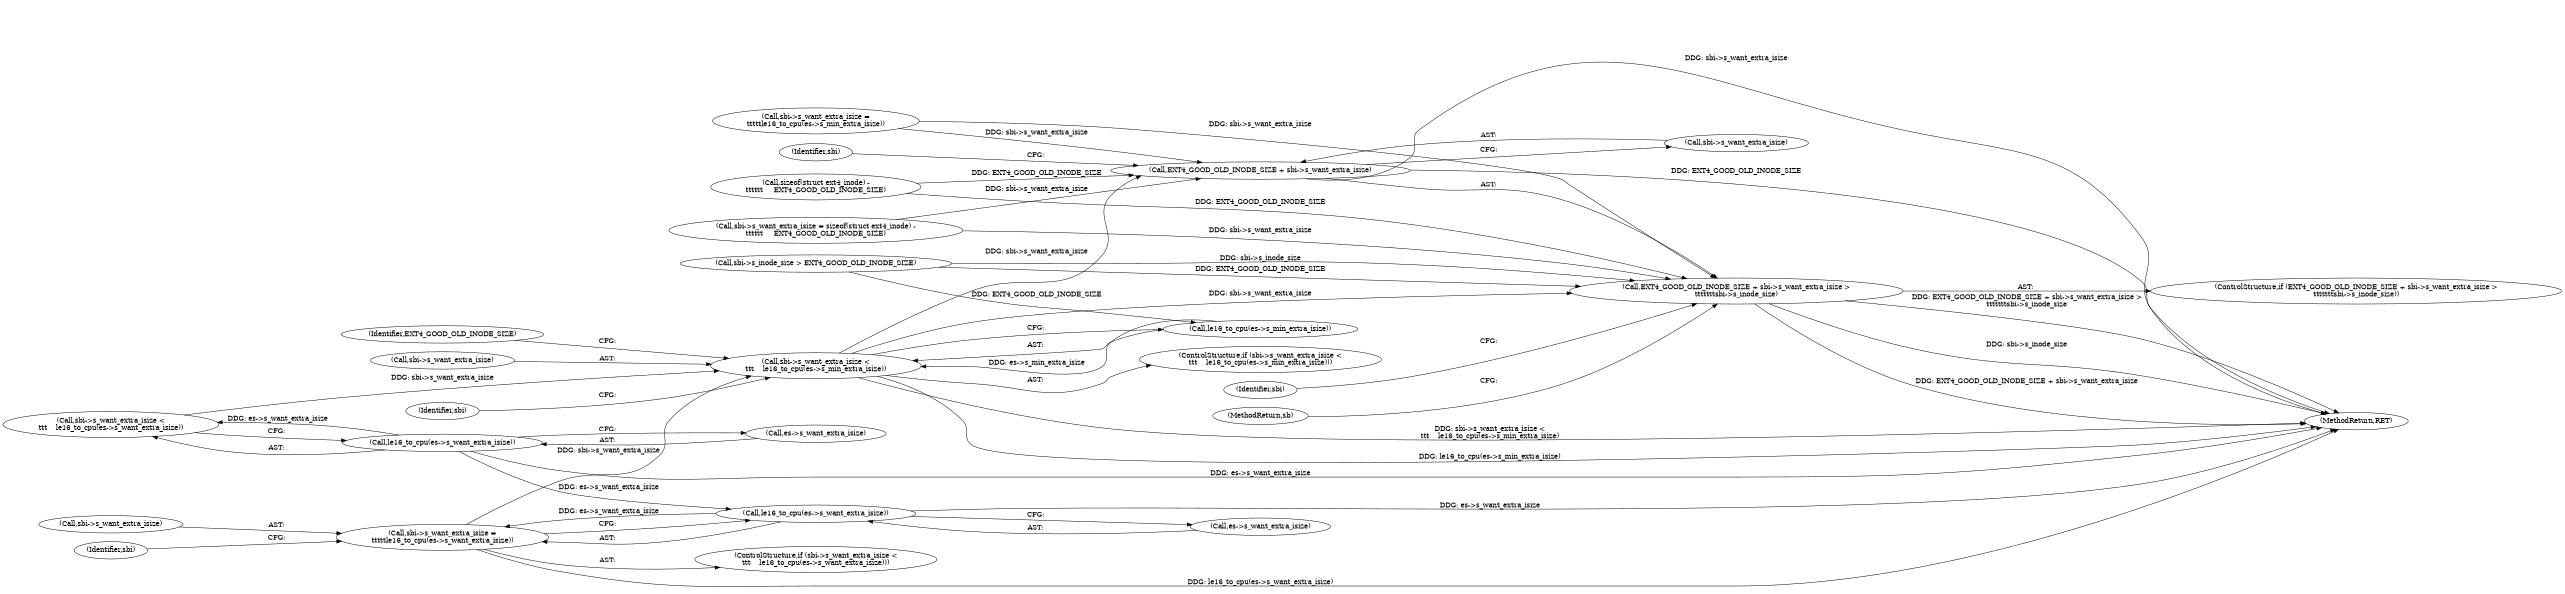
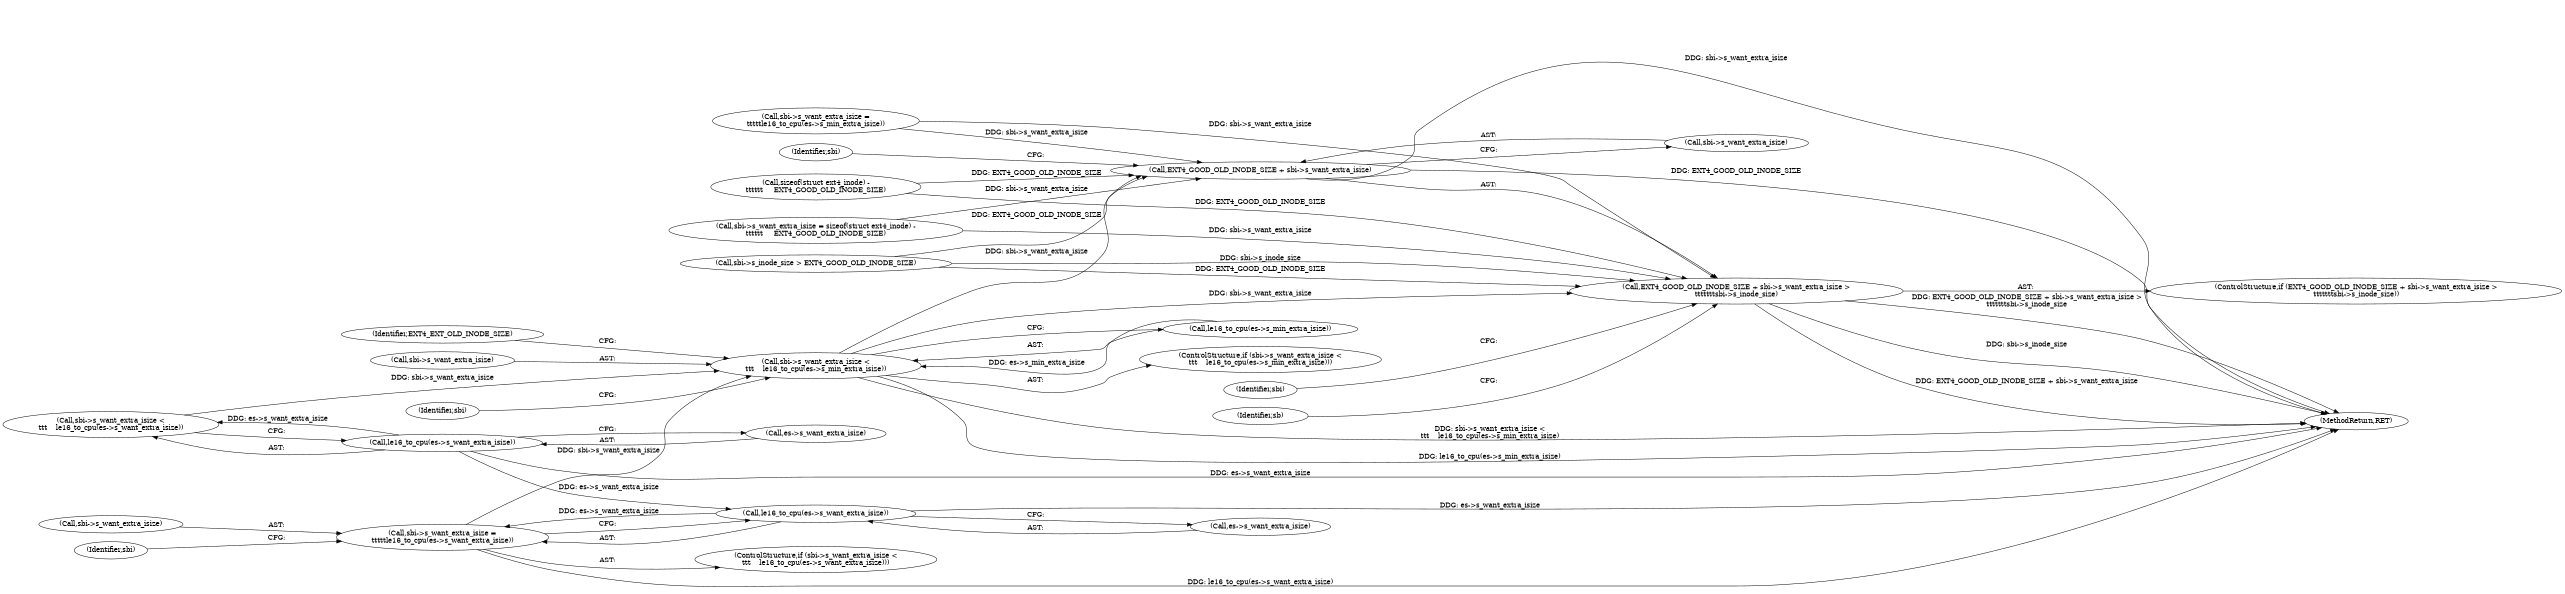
  digraph {
    rankdir=LR
    n1 [label="(Call,sbi->s_want_extra_isize =\n\t\t\t\t\tle16_to_cpu(es->s_want_extra_isize))"]
    n2 [label="(Call,le16_to_cpu(es->s_want_extra_isize))"]
    n3 [label="(Call,sbi->s_want_extra_isize <\n\t\t\t    le16_to_cpu(es->s_min_extra_isize))"]
    n4 [label="(ControlStructure,if (sbi->s_want_extra_isize <\n\t\t\t    le16_to_cpu(es->s_want_extra_isize)))"]
    n5 [label="(MethodReturn,RET)"]
    n6 [label="(Call,es->s_want_extra_isize)"]
    n7 [label="(Call,EXT4_GOOD_OLD_INODE_SIZE + sbi->s_want_extra_isize >\n\t\t\t\t\t\t\tsbi->s_inode_size)"]
    n8 [label="(Call,EXT4_GOOD_OLD_INODE_SIZE + sbi->s_want_extra_isize)"]
    n9 [label="(ControlStructure,if (sbi->s_want_extra_isize <\n\t\t\t    le16_to_cpu(es->s_min_extra_isize)))"]
    n10 [label="(Call,le16_to_cpu(es->s_min_extra_isize))"]
    n11 [label="(Call,le16_to_cpu(es->s_want_extra_isize))"]
    n12 [label="(Call,es->s_want_extra_isize)"]
    n13 [label="(Call,sbi->s_want_extra_isize <\n\t\t\t    le16_to_cpu(es->s_want_extra_isize))"]
    n14 [label="(ControlStructure,if (EXT4_GOOD_OLD_INODE_SIZE + sbi->s_want_extra_isize >\n\t\t\t\t\t\t\tsbi->s_inode_size))"]
    n15 [label="(Call,sbi->s_want_extra_isize)"]
    n16 [label="(Call,sbi->s_want_extra_isize)"]
    n17 [label="(Call,sbi->s_want_extra_isize)"]
    n18 [label="(Identifier,sbi)"]
    n19 [label="(Identifier,sbi)"]
    n20 [label="(Call,sizeof(struct ext4_inode) -\n\t\t\t\t\t\t     EXT4_GOOD_OLD_INODE_SIZE)"]
    n21 [label="(Identifier,sbi)"]
    n22 [label="(Call,sbi->s_inode_size > EXT4_GOOD_OLD_INODE_SIZE)"]
    n23 [label="(Identifier,sbi)"]
-   n24 [label="(Identifier,EXT4_GOOD_OLD_INODE_SIZE)"]
+   n24 [label="(Identifier,EXT4_EXT_OLD_INODE_SIZE)"]
    n25 [label="(Call,sbi->s_want_extra_isize =\n\t\t\t\t\tle16_to_cpu(es->s_min_extra_isize))"]
-   n26 [label="(MethodReturn,sb)"]
+   n26 [label="(Identifier,sb)"]
    n27 [label="(Call,sbi->s_want_extra_isize = sizeof(struct ext4_inode) -\n\t\t\t\t\t\t     EXT4_GOOD_OLD_INODE_SIZE)"]
    n1 -> n2 [label="CFG: "]
    n1 -> n3 [label="DDG: sbi->s_want_extra_isize"]
    n1 -> n4 [label="AST: "]
    n1 -> n5 [label="DDG: le16_to_cpu(es->s_want_extra_isize)"]
    n2 -> n1 [label="AST: "]
    n2 -> n1 [label="DDG: es->s_want_extra_isize"]
    n2 -> n5 [label="DDG: es->s_want_extra_isize"]
    n2 -> n6 [label="CFG: "]
    n3 -> n5 [label="DDG: le16_to_cpu(es->s_min_extra_isize)"]
    n3 -> n5 [label="DDG: sbi->s_want_extra_isize <\n\t\t\t    le16_to_cpu(es->s_min_extra_isize)"]
    n3 -> n7 [label="DDG: sbi->s_want_extra_isize"]
    n3 -> n8 [label="DDG: sbi->s_want_extra_isize"]
    n3 -> n9 [label="AST: "]
    n3 -> n10 [label="CFG: "]
    n6 -> n2 [label="AST: "]
    n7 -> n5 [label="DDG: EXT4_GOOD_OLD_INODE_SIZE + sbi->s_want_extra_isize >\n\t\t\t\t\t\t\tsbi->s_inode_size"]
    n7 -> n5 [label="DDG: sbi->s_inode_size"]
    n7 -> n5 [label="DDG: EXT4_GOOD_OLD_INODE_SIZE + sbi->s_want_extra_isize"]
    n7 -> n14 [label="AST: "]
    n8 -> n5 [label="DDG: EXT4_GOOD_OLD_INODE_SIZE"]
    n8 -> n5 [label="DDG: sbi->s_want_extra_isize"]
    n8 -> n7 [label="AST: "]
    n8 -> n15 [label="CFG: "]
    n10 -> n3 [label="AST: "]
    n10 -> n3 [label="DDG: es->s_min_extra_isize"]
    n11 -> n2 [label="DDG: es->s_want_extra_isize"]
    n11 -> n5 [label="DDG: es->s_want_extra_isize"]
    n11 -> n12 [label="CFG: "]
    n11 -> n13 [label="AST: "]
    n11 -> n13 [label="DDG: es->s_want_extra_isize"]
    n12 -> n11 [label="AST: "]
    n13 -> n3 [label="DDG: sbi->s_want_extra_isize"]
    n13 -> n11 [label="CFG: "]
    n15 -> n8 [label="AST: "]
    n16 -> n3 [label="AST: "]
    n17 -> n1 [label="AST: "]
    n18 -> n3 [label="CFG: "]
    n19 -> n1 [label="CFG: "]
    n20 -> n7 [label="DDG: EXT4_GOOD_OLD_INODE_SIZE"]
    n20 -> n8 [label="DDG: EXT4_GOOD_OLD_INODE_SIZE"]
    n21 -> n8 [label="CFG: "]
    n22 -> n7 [label="DDG: EXT4_GOOD_OLD_INODE_SIZE"]
    n22 -> n7 [label="DDG: sbi->s_inode_size"]
-   n22 -> n10 [label="DDG: EXT4_GOOD_OLD_INODE_SIZE"]
+   n22 -> n8 [label="DDG: EXT4_GOOD_OLD_INODE_SIZE"]
    n23 -> n7 [label="CFG: "]
    n24 -> n3 [label="CFG: "]
    n25 -> n7 [label="DDG: sbi->s_want_extra_isize"]
    n25 -> n8 [label="DDG: sbi->s_want_extra_isize"]
    n26 -> n7 [label="CFG: "]
    n27 -> n7 [label="DDG: sbi->s_want_extra_isize"]
    n27 -> n8 [label="DDG: sbi->s_want_extra_isize"]
  }
